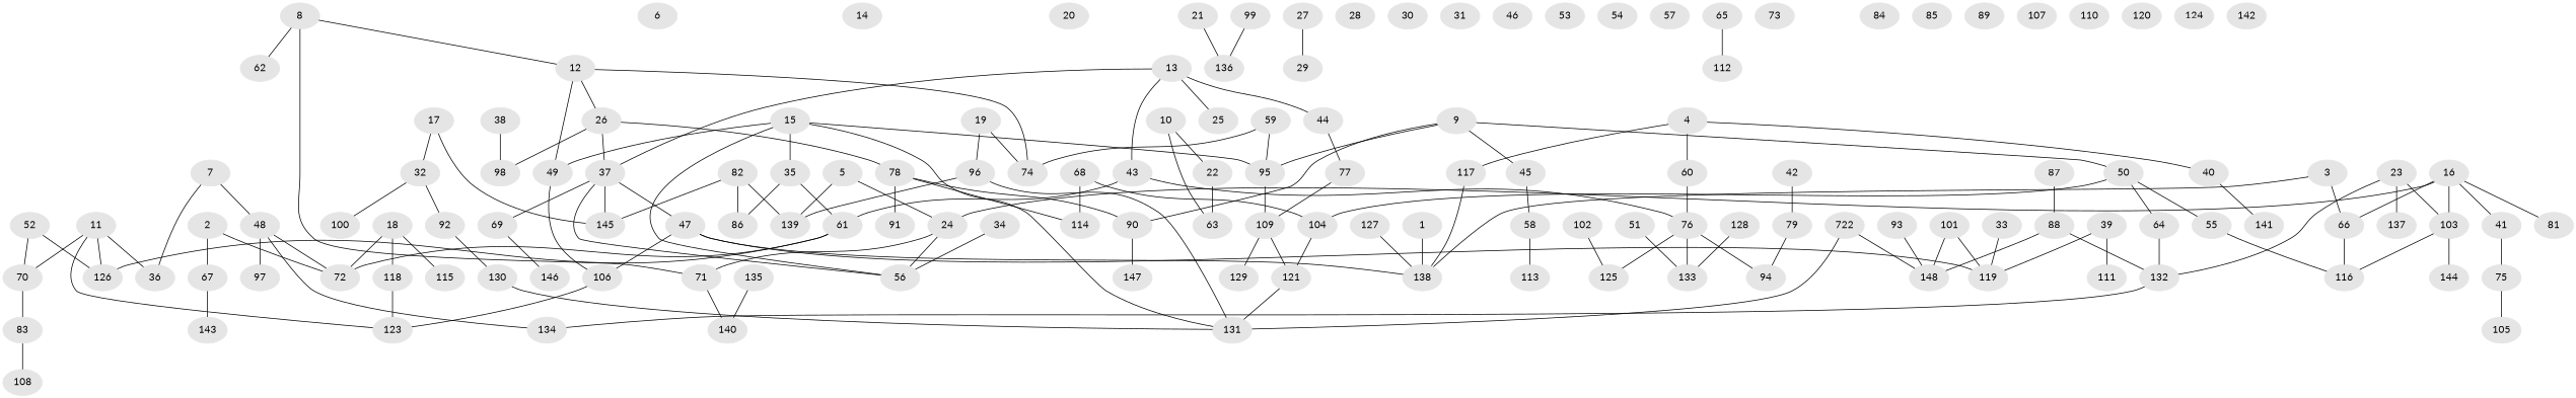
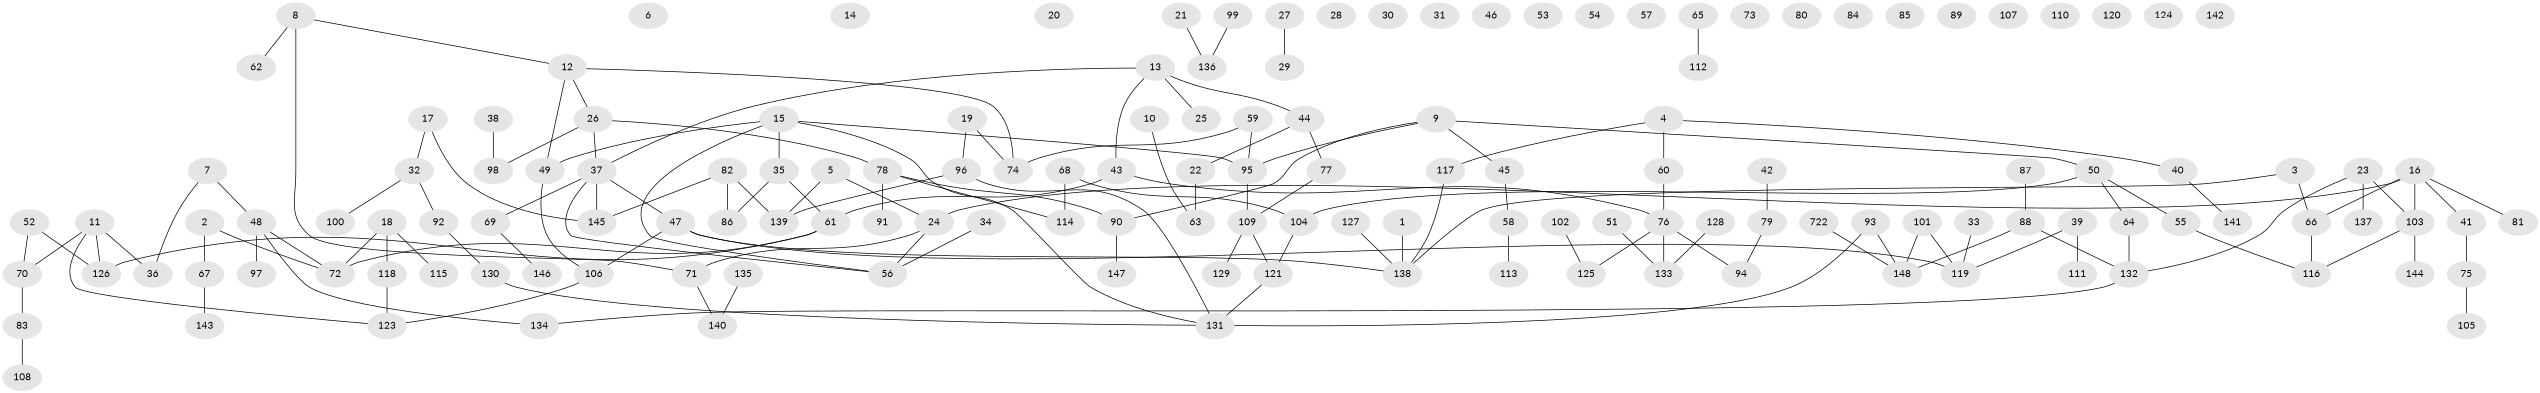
  graph {
    fontname=Lato
    node [color=gray90 fontname=Lato style=filled]
    edge [fontname=Lato]
    1
    138
    2
    67
    72
    143
    3
    66
    116
    4
    40
    60
    117
    141
    76
    5
    24
    139
    71
    56
    6
    7
    36
    48
    97
    134
    8
    12
    62
    26
    49
    74
    140
    9
    45
    50
    90
    95
    58
    55
    64
    104
    147
    109
    10
    22
    63
    11
    70
    123
    126
    83
    37
    78
    98
    106
    13
    25
    43
    44
    145
    47
    69
    61
    77
    14
    15
    35
    131
    86
    16
    41
    81
    103
    75
    144
    17
    32
    92
    100
    18
    115
    118
    19
    96
    20
    21
    136
    23
    132
    137
    114
    91
    27
    29
    28
    30
    31
    130
    33
    119
    34
    146
    38
    39
    111
    105
    42
    79
    94
    133
    125
    113
    46
    121
    51
    52
    53
    54
    57
    59
    65
    112
    68
    108
    73
    129
+   80
    82
    84
    85
    87
    88
    148
    89
    93
    99
    101
    102
    107
    110
    120
    n143 [label=722]
    124
    127
    128
    135
    142
    1 -- 138
    2 -- 67
    2 -- 72
    67 -- 143
    3 -- 138
    3 -- 66
    66 -- 116
    4 -- 40
    4 -- 60
    4 -- 117
    40 -- 141
    60 -- 76
    117 -- 138
    76 -- 94
    76 -- 133
    76 -- 125
    5 -- 24
    5 -- 139
    24 -- 71
    24 -- 56
    71 -- 140
    7 -- 36
    7 -- 48
    48 -- 72
    48 -- 97
    48 -- 134
    8 -- 71
    8 -- 12
    8 -- 62
    12 -- 26
    12 -- 49
    12 -- 74
    26 -- 37
    26 -- 78
    26 -- 98
    49 -- 106
    9 -- 45
    9 -- 50
    9 -- 90
    9 -- 95
    45 -- 58
    50 -- 55
    50 -- 64
    50 -- 104
    90 -- 147
    95 -- 109
    58 -- 113
    55 -- 116
    64 -- 132
    104 -- 121
    109 -- 121
    109 -- 129
-   10 -- 22
+   44 -- 22
    10 -- 63
    22 -- 63
    11 -- 36
    11 -- 70
    11 -- 123
    11 -- 126
    70 -- 83
    83 -- 108
    37 -- 56
    37 -- 145
    37 -- 47
    37 -- 69
    78 -- 90
    78 -- 114
    78 -- 91
    106 -- 123
    13 -- 37
    13 -- 25
    13 -- 43
    13 -- 44
    43 -- 76
    43 -- 61
    44 -- 77
    47 -- 138
    47 -- 106
    47 -- 119
    69 -- 146
    61 -- 72
    61 -- 126
    77 -- 109
    15 -- 56
    15 -- 49
    15 -- 95
    15 -- 35
    15 -- 131
    35 -- 61
    35 -- 86
    16 -- 66
    16 -- 24
    16 -- 41
    16 -- 81
    16 -- 103
    41 -- 75
    103 -- 116
    103 -- 144
    75 -- 105
    17 -- 145
    17 -- 32
    32 -- 92
    32 -- 100
    92 -- 130
    18 -- 72
    18 -- 115
    18 -- 118
    118 -- 123
    19 -- 74
    19 -- 96
    96 -- 139
    96 -- 131
    21 -- 136
    23 -- 103
    23 -- 132
    23 -- 137
    132 -- 134
    27 -- 29
    130 -- 131
    33 -- 119
    34 -- 56
    38 -- 98
    39 -- 119
    39 -- 111
    42 -- 79
    79 -- 94
    121 -- 131
    51 -- 133
    52 -- 70
    52 -- 126
    59 -- 74
    59 -- 95
    65 -- 112
    68 -- 104
    68 -- 114
    82 -- 139
    82 -- 145
    82 -- 86
    87 -- 88
    88 -- 132
    88 -- 148
    93 -- 148
    99 -- 136
    101 -- 119
    101 -- 148
    102 -- 125
-   n143 -- 131
+   93 -- 131
    n143 -- 148
    127 -- 138
    128 -- 133
    135 -- 140
  }
